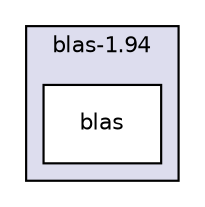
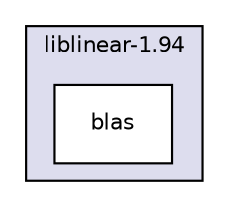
  digraph {
    compound=true
    n1 [fillcolor=white fontname=Helvetica fontsize=10 label=blas pencolor=black shape=box style=filled]
    subgraph cluster_1 {
      bgcolor="#ddddee"
      fontname=Helvetica
      fontsize=10
-     label="blas-1.94"
+     label="liblinear-1.94"
      pencolor=black
      n1
    }
  }
